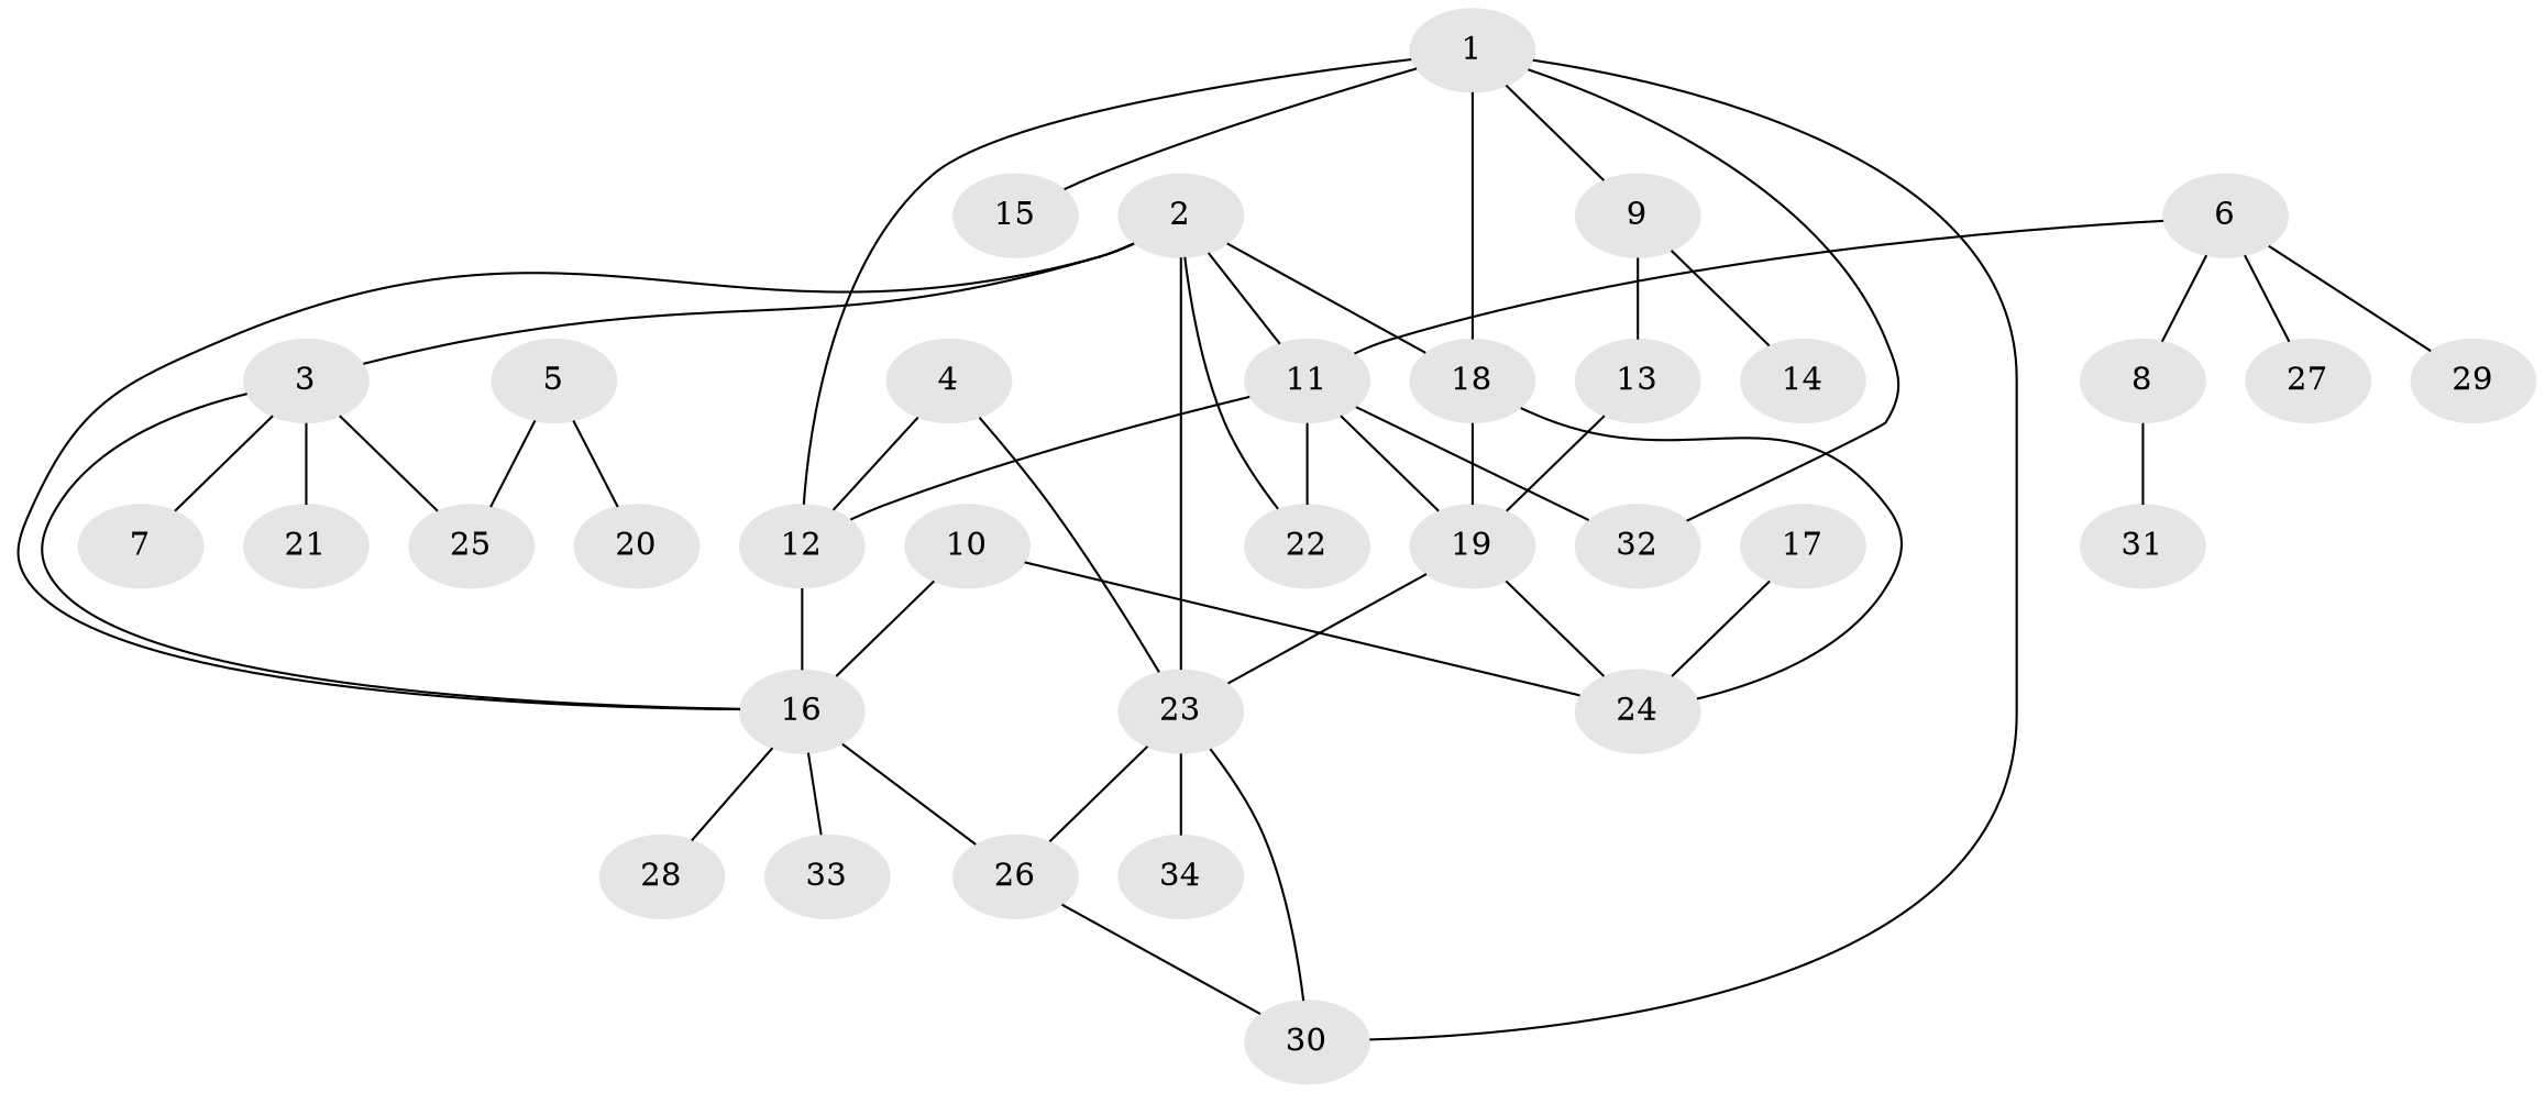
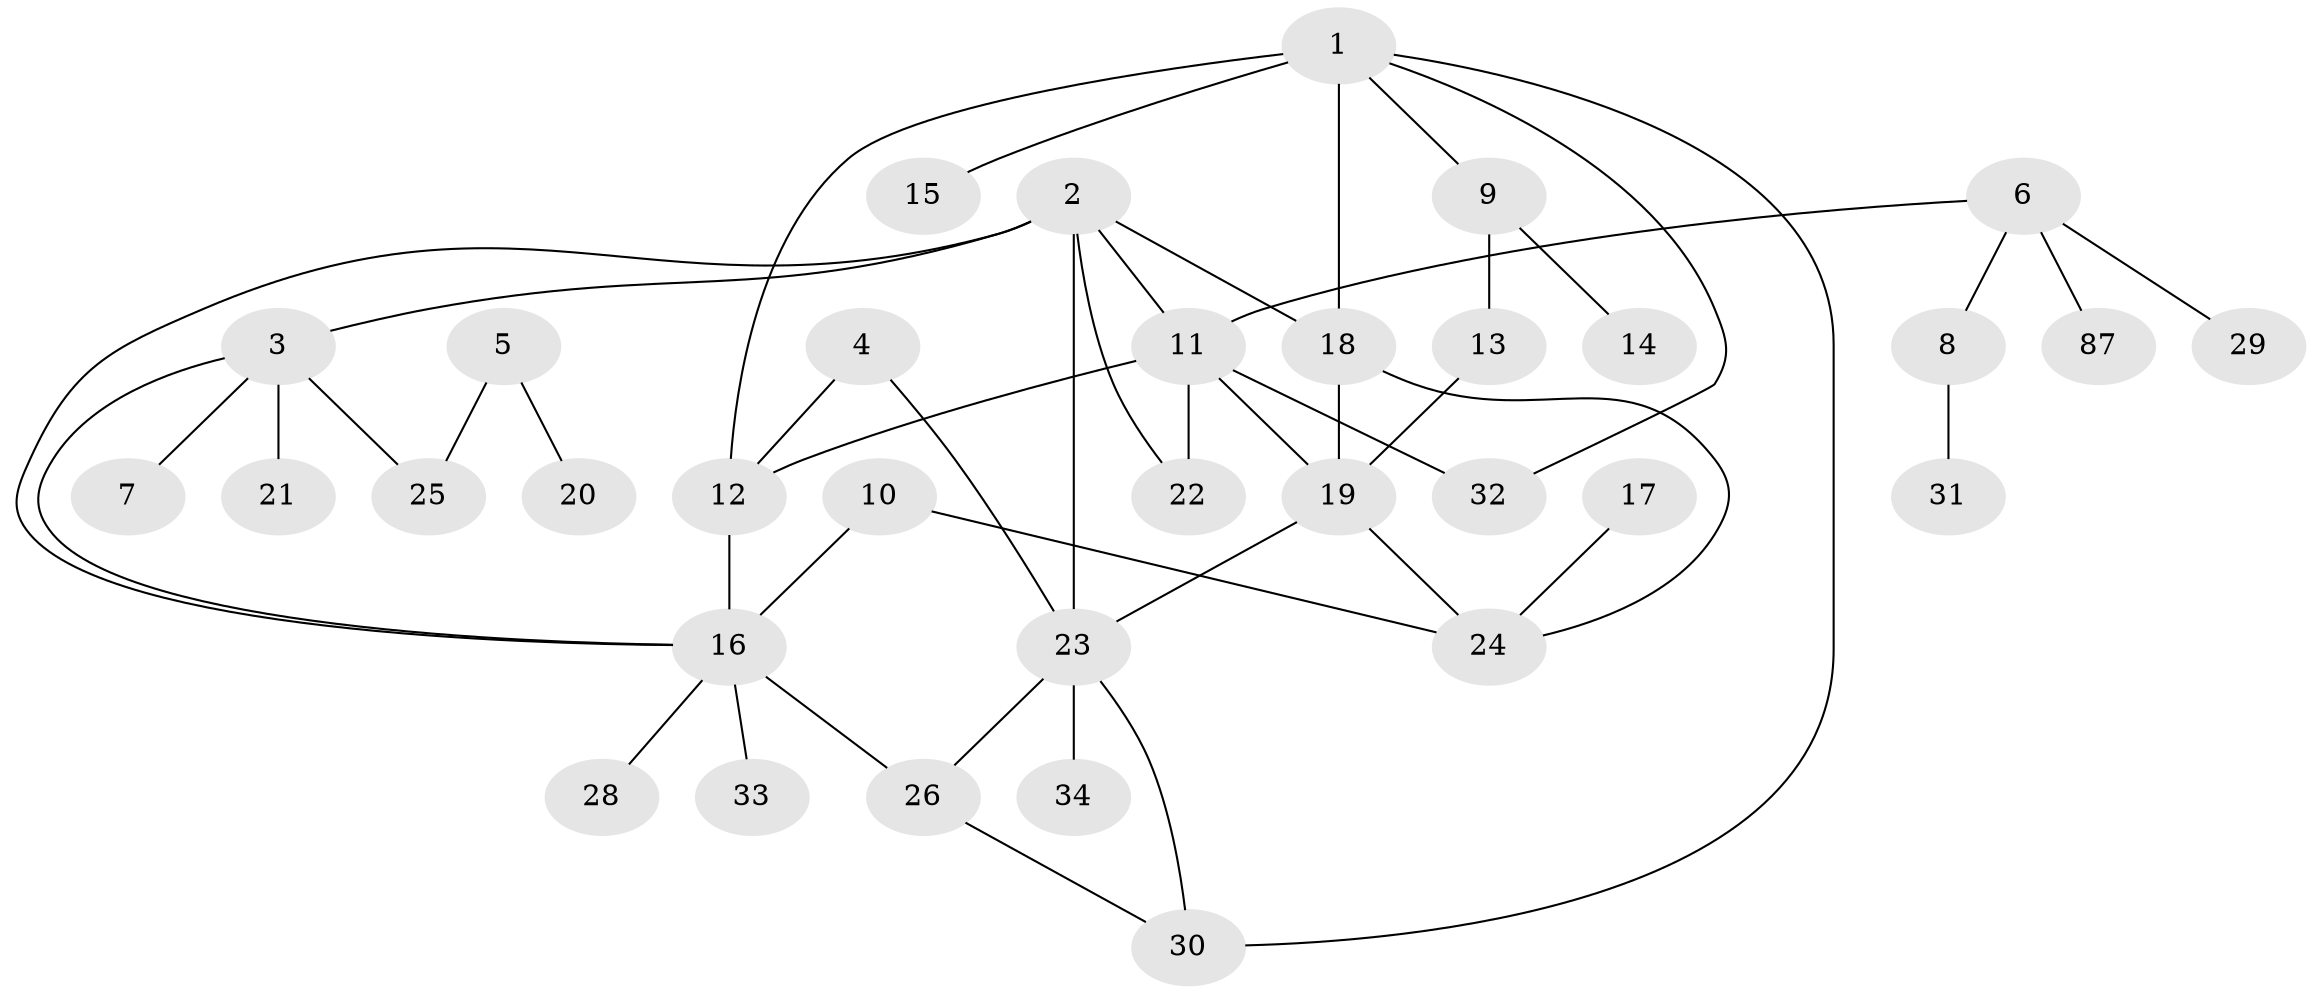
  graph {
    node [color=gray90 style=filled]
    edge [weight=1.0]
    1
    9
    12
    15
    18
    30
    32
    13
    14
    16
    24
    19
    2
    3
    11
    22
    23
    7
    21
    25
    26
    28
    33
    34
    4
    5
    20
    6
    8
-   27
+   27 [label=87]
    29
    31
    10
    17
    1 -- 9
    1 -- 12 [weight=2.0]
    1 -- 15
    1 -- 18
    1 -- 30
    1 -- 32
    9 -- 13
    9 -- 14
    12 -- 16
    18 -- 24
    18 -- 19
    13 -- 19
    16 -- 26
    16 -- 28
    16 -- 33
    19 -- 24
    19 -- 23
    2 -- 18
    2 -- 16
    2 -- 3
    2 -- 11
    2 -- 22
    2 -- 23
    3 -- 16
    3 -- 7
    3 -- 21
    3 -- 25
    11 -- 12
    11 -- 32
    11 -- 19
    11 -- 22
    23 -- 30
    23 -- 26
    23 -- 34
    26 -- 30
    4 -- 12
    4 -- 23
    5 -- 25
    5 -- 20
    6 -- 11
    6 -- 8
    6 -- 27
    6 -- 29
    8 -- 31
    10 -- 16
    10 -- 24
    17 -- 24
  }
